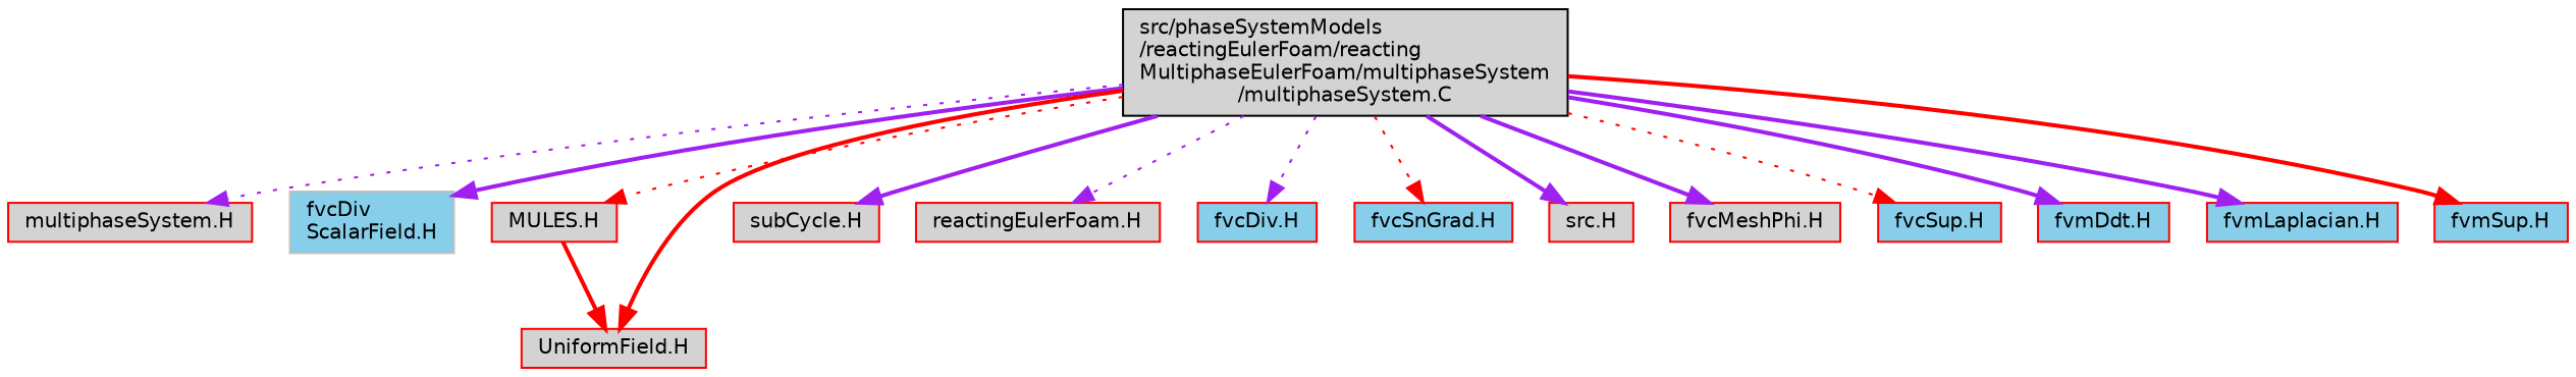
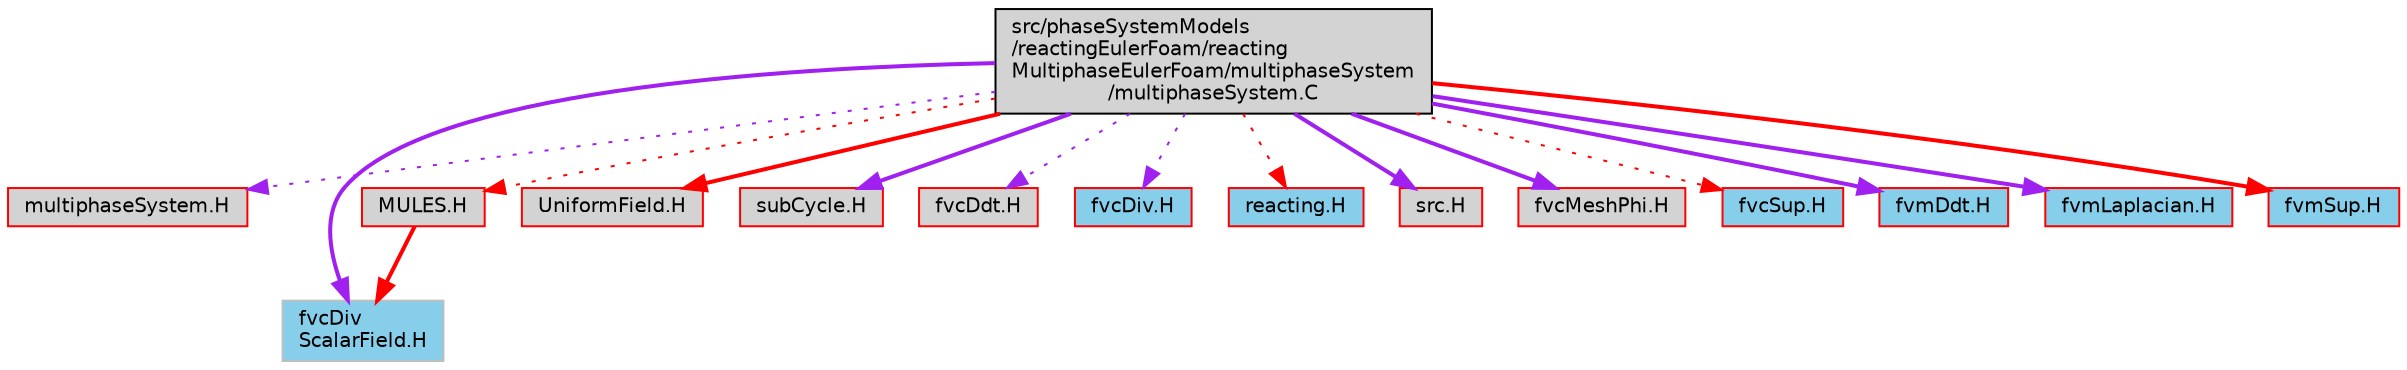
  digraph {
    node [color=red fillcolor=lightgrey fontname=Helvetica fontsize=10 shape=record style=filled]
    edge [color=purple fontname=Helvetica fontsize=10 labelfontname=Helvetica labelfontsize=10 style=bold]
    n1 [color=black fontcolor=black height=0.2 label="src/phaseSystemModels\l/reactingEulerFoam/reacting\lMultiphaseEulerFoam/multiphaseSystem\l/multiphaseSystem.C" width=0.4]
    n2 [height=0.2 label="multiphaseSystem.H" width=0.4]
    n3 [color=grey75 fillcolor=skyblue height=0.2 label="fvcDiv\lScalarField.H" width=0.4]
    n4 [height=0.2 label="MULES.H" width=0.4]
    n5 [height=0.2 label="UniformField.H" width=0.4]
    n6 [height=0.2 label="subCycle.H" width=0.4]
-   n7 [height=0.2 label="reactingEulerFoam.H" width=0.4]
+   n7 [height=0.2 label="fvcDdt.H" width=0.4]
    n8 [fillcolor=skyblue height=0.2 label="fvcDiv.H" width=0.4]
-   n9 [fillcolor=skyblue height=0.2 label="fvcSnGrad.H" width=0.4]
+   n9 [fillcolor=skyblue height=0.2 label="reacting.H" width=0.4]
    n10 [height=0.2 label="src.H" width=0.4]
    n11 [height=0.2 label="fvcMeshPhi.H" width=0.4]
    n12 [fillcolor=skyblue height=0.2 label="fvcSup.H" width=0.4]
    n13 [fillcolor=skyblue height=0.2 label="fvmDdt.H" width=0.4]
    n14 [fillcolor=skyblue height=0.2 label="fvmLaplacian.H" width=0.4]
    n15 [fillcolor=skyblue height=0.2 label="fvmSup.H" width=0.4]
    n1 -> n2 [style=dotted]
    n1 -> n3
    n1 -> n4 [color=red style=dotted]
    n1 -> n5 [color=red]
    n1 -> n6
    n1 -> n7 [style=dotted]
    n1 -> n8 [style=dotted]
    n1 -> n9 [color=red style=dotted]
    n1 -> n10
    n1 -> n11
    n1 -> n12 [color=red style=dotted]
    n1 -> n13
    n1 -> n14
    n1 -> n15 [color=red]
-   n4 -> n5 [color=red]
+   n4 -> n3 [color=red]
  }
